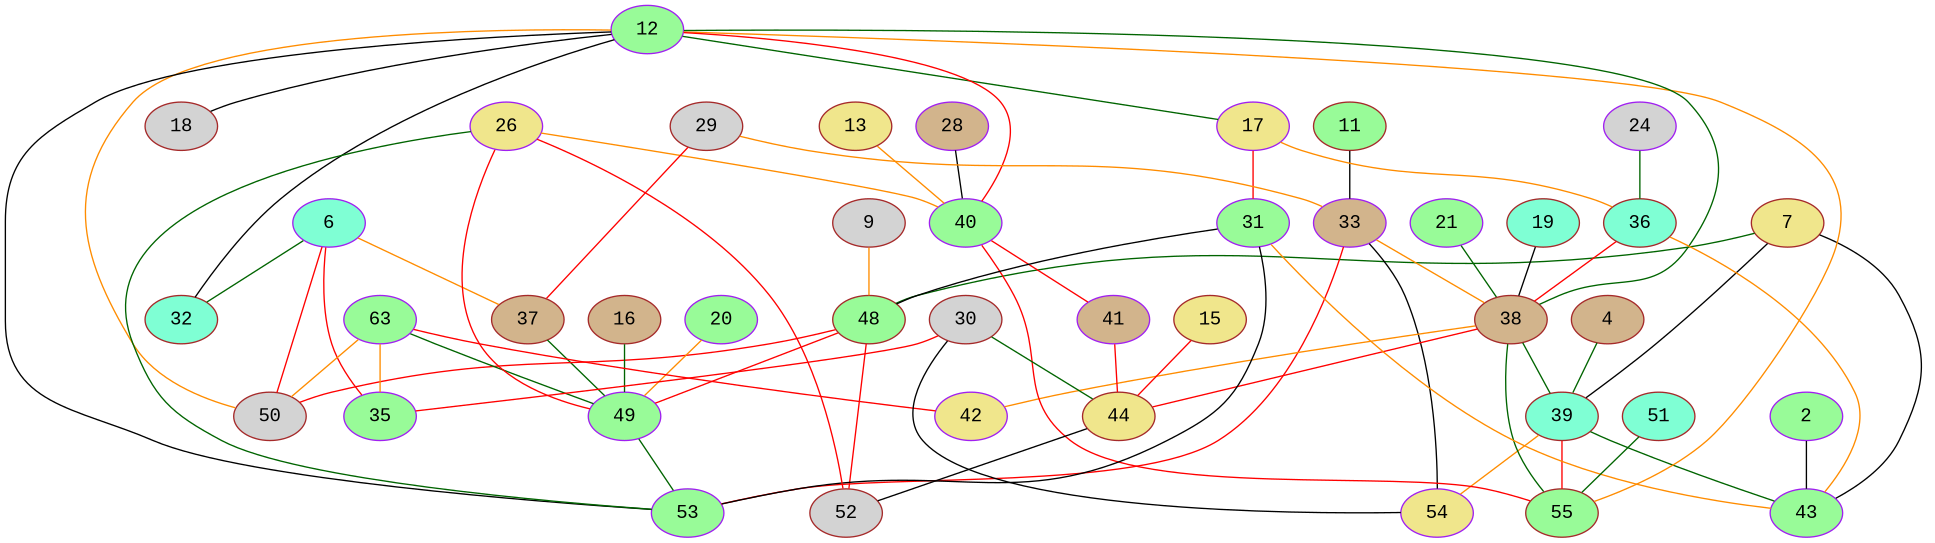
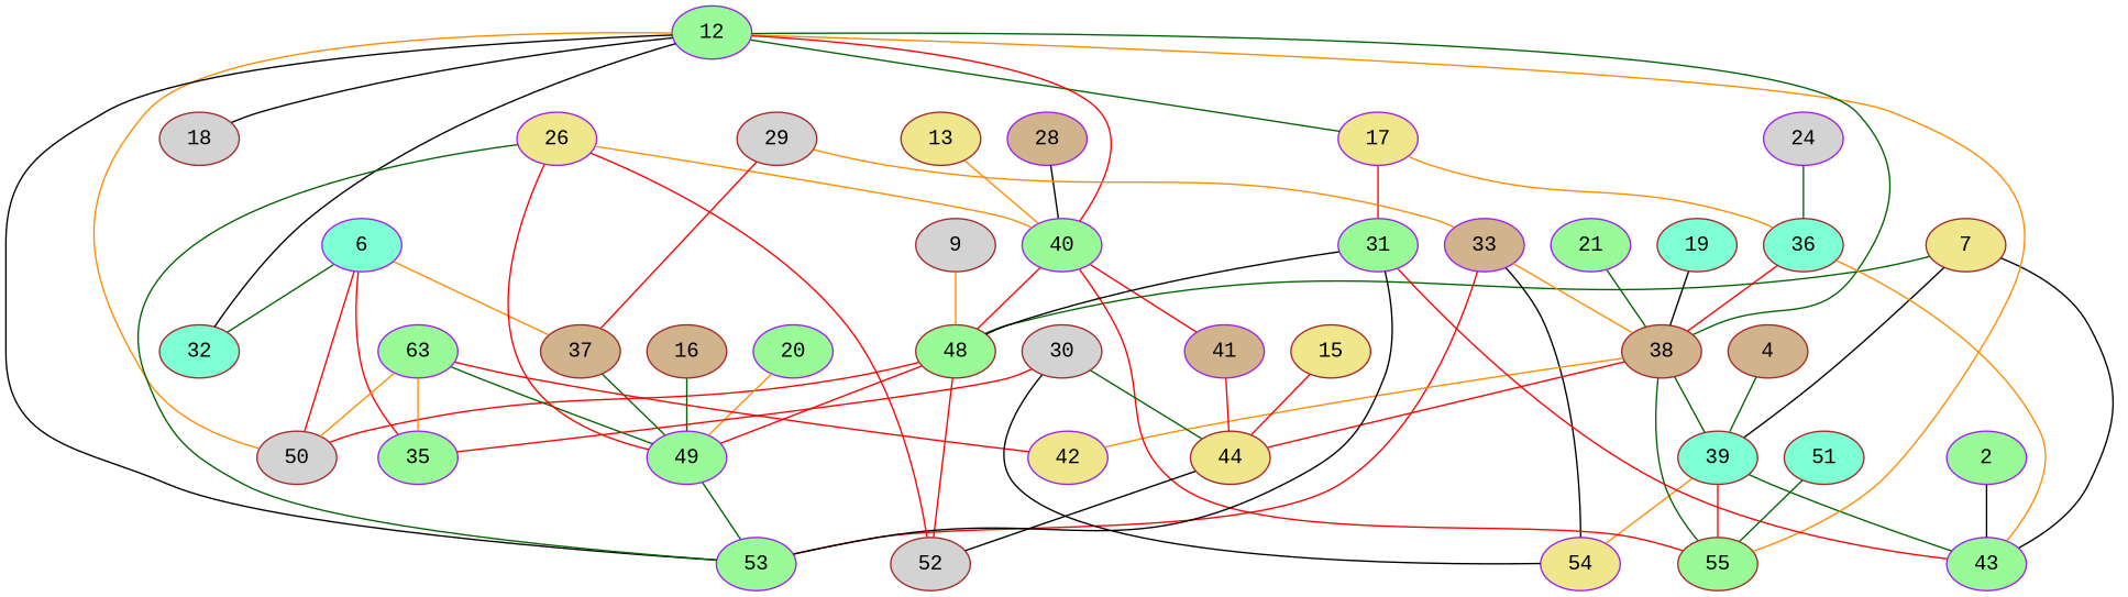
  graph {
    fontname="Liberation Mono"
    node [color=brown fillcolor=palegreen fontname="Liberation Mono" style=filled]
    edge [color=red fontname="Liberation Mono" weight=1.0]
    2 [color=purple]
    43 [color=purple]
    4 [fillcolor=tan]
    39 [fillcolor=aquamarine]
    55
    54 [color=purple fillcolor=khaki]
    6 [color=purple fillcolor=aquamarine]
    32 [fillcolor=aquamarine]
    35 [color=purple]
    37 [fillcolor=tan]
    50 [fillcolor=lightgrey]
    49 [color=purple]
    7 [fillcolor=khaki]
    48
    52 [fillcolor=lightgrey]
    9 [fillcolor=lightgrey]
    33 [color=purple fillcolor=tan]
-   11
    38 [fillcolor=tan]
    53 [color=purple]
    12 [color=purple]
    17 [color=purple fillcolor=khaki]
    18 [fillcolor=lightgrey]
    40 [color=purple]
    31 [color=purple]
    36 [fillcolor=aquamarine]
    44 [fillcolor=khaki]
    42 [color=purple fillcolor=khaki]
    41 [color=purple fillcolor=tan]
    13 [fillcolor=khaki]
    15 [fillcolor=khaki]
    16 [fillcolor=tan]
    19 [fillcolor=aquamarine]
    20 [color=purple]
    21 [color=purple]
    n36 [color=purple label=63]
    24 [color=purple fillcolor=lightgrey]
    26 [color=purple fillcolor=khaki]
    28 [color=purple fillcolor=tan]
    29 [fillcolor=lightgrey]
    30 [fillcolor=lightgrey]
    51 [fillcolor=aquamarine]
    2 -- 43 [color=black]
    4 -- 39 [color=darkgreen]
    39 -- 43 [color=darkgreen]
    39 -- 55
    39 -- 54 [color=darkorange]
    6 -- 32 [color=darkgreen]
    6 -- 35
    6 -- 37 [color=darkorange]
    6 -- 50
    37 -- 49 [color=darkgreen]
    49 -- 53 [color=darkgreen]
    7 -- 43 [color=black]
    7 -- 39 [color=black]
    7 -- 48 [color=darkgreen]
    48 -- 50
    48 -- 49
    48 -- 52
    9 -- 48 [color=darkorange]
    33 -- 54 [color=black]
    33 -- 38 [color=darkorange]
    33 -- 53
-   11 -- 33 [color=black]
    38 -- 39 [color=darkgreen]
    38 -- 55 [color=darkgreen]
    38 -- 44
    38 -- 42 [color=darkorange]
    12 -- 55 [color=darkorange]
    12 -- 32 [color=black]
    12 -- 50 [color=darkorange]
    12 -- 38 [color=darkgreen]
    12 -- 53 [color=black]
    12 -- 17 [color=darkgreen]
    12 -- 18 [color=black]
    12 -- 40
    17 -- 31
    17 -- 36 [color=darkorange]
    40 -- 55
+   40 -- 48
    40 -- 41
-   31 -- 43 [color=darkorange]
+   31 -- 43
    31 -- 48 [color=black]
    31 -- 53 [color=black weight=2.0]
    36 -- 43 [color=darkorange]
    36 -- 38
    44 -- 52 [color=black]
    41 -- 44
    13 -- 40 [color=darkorange]
    15 -- 44
    16 -- 49 [color=darkgreen]
    19 -- 38 [color=black]
    20 -- 49 [color=darkorange]
    21 -- 38 [color=darkgreen]
    n36 -- 35 [color=darkorange]
    n36 -- 50 [color=darkorange]
    n36 -- 49 [color=darkgreen]
    n36 -- 42
    24 -- 36 [color=darkgreen]
    26 -- 49
    26 -- 52
    26 -- 53 [color=darkgreen]
    26 -- 40 [color=darkorange]
    28 -- 40 [color=black]
    29 -- 37
    29 -- 33 [color=darkorange]
    30 -- 54 [color=black]
    30 -- 35
    30 -- 44 [color=darkgreen]
    51 -- 55 [color=darkgreen]
  }
